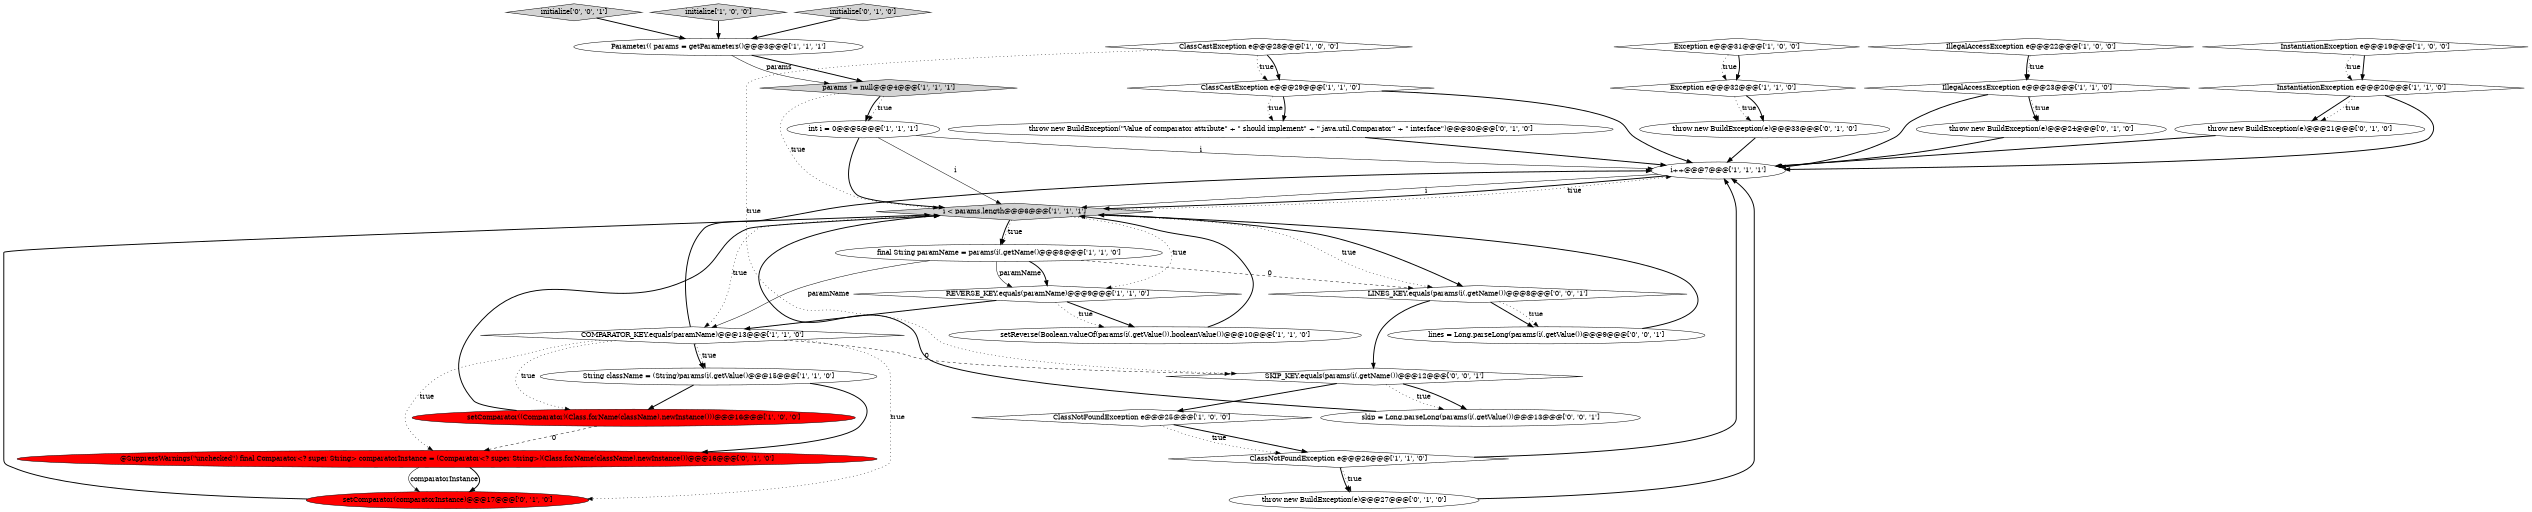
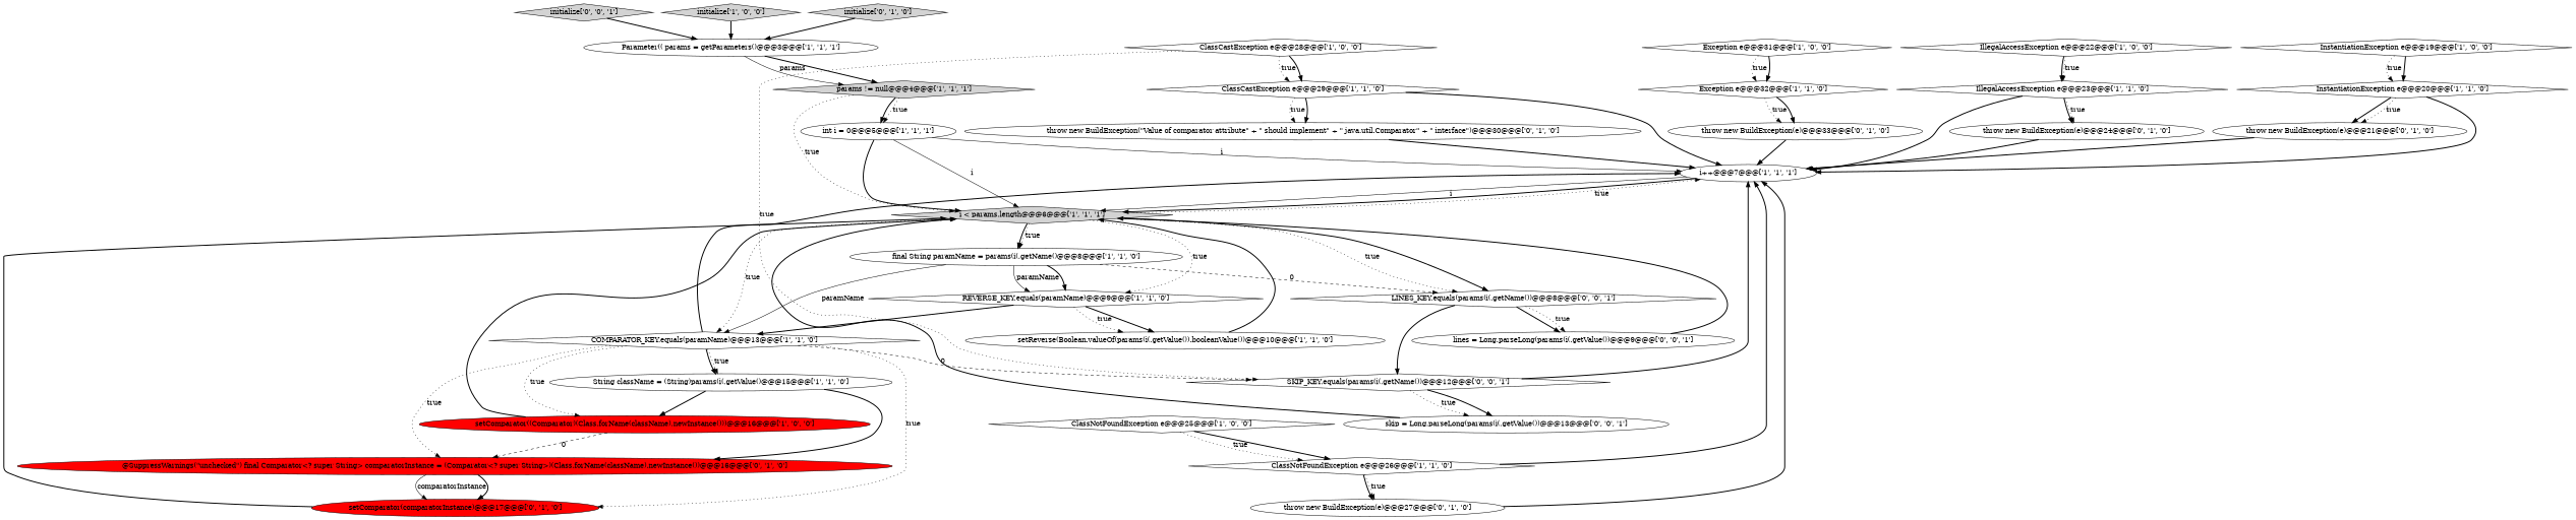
  digraph {
    node [fillcolor=white shape=diamond style=filled]
    edge [style=bold]
    n1 [label="InstantiationException e@@@19@@@['1', '0', '0']"]
    n2 [label="InstantiationException e@@@20@@@['1', '1', '0']"]
    n3 [label="i++@@@7@@@['1', '1', '1']" shape=ellipse]
    n4 [label="throw new BuildException(e)@@@21@@@['0', '1', '0']" shape=ellipse]
    n5 [label="REVERSE_KEY.equals(paramName)@@@9@@@['1', '1', '0']"]
    n6 [label="COMPARATOR_KEY.equals(paramName)@@@13@@@['1', '1', '0']"]
    n7 [label="setReverse(Boolean.valueOf(params(i(.getValue()).booleanValue())@@@10@@@['1', '1', '0']" shape=ellipse]
    n8 [fillcolor=red label="@SuppressWarnings(\"unchecked\") final Comparator<? super String> comparatorInstance = (Comparator<? super String>)(Class.forName(className).newInstance())@@@16@@@['0', '1', '0']" shape=ellipse]
    n9 [fillcolor=red label="setComparator(comparatorInstance)@@@17@@@['0', '1', '0']" shape=ellipse]
    n10 [label="String className = (String)params(i(.getValue()@@@15@@@['1', '1', '0']" shape=ellipse]
    n11 [fillcolor=red label="setComparator((Comparator)(Class.forName(className).newInstance()))@@@16@@@['1', '0', '0']" shape=ellipse]
    n12 [label="SKIP_KEY.equals(params(i(.getName())@@@12@@@['0', '0', '1']"]
    n13 [fillcolor=lightgray label="i < params.length@@@6@@@['1', '1', '1']"]
    n14 [label="ClassCastException e@@@29@@@['1', '1', '0']"]
    n15 [label="throw new BuildException(\"Value of comparator attribute\" + \" should implement\" + \" java.util.Comparator\" + \" interface\")@@@30@@@['0', '1', '0']" shape=ellipse]
    n16 [label="skip = Long.parseLong(params(i(.getValue())@@@13@@@['0', '0', '1']" shape=ellipse]
    n17 [fillcolor=lightgray label="initialize['0', '0', '1']"]
    n18 [label="Parameter(( params = getParameters()@@@3@@@['1', '1', '1']" shape=ellipse]
    n19 [fillcolor=lightgray label="params != null@@@4@@@['1', '1', '1']"]
    n20 [label="lines = Long.parseLong(params(i(.getValue())@@@9@@@['0', '0', '1']" shape=ellipse]
    n21 [label="LINES_KEY.equals(params(i(.getName())@@@8@@@['0', '0', '1']"]
    n22 [label="final String paramName = params(i(.getName()@@@8@@@['1', '1', '0']" shape=ellipse]
    n23 [label="int i = 0@@@5@@@['1', '1', '1']" shape=ellipse]
    n24 [label="Exception e@@@32@@@['1', '1', '0']"]
    n25 [label="throw new BuildException(e)@@@33@@@['0', '1', '0']" shape=ellipse]
    n26 [label="throw new BuildException(e)@@@27@@@['0', '1', '0']" shape=ellipse]
    n27 [fillcolor=lightgray label="initialize['1', '0', '0']"]
    n28 [label="IllegalAccessException e@@@22@@@['1', '0', '0']"]
    n29 [label="IllegalAccessException e@@@23@@@['1', '1', '0']"]
    n30 [label="throw new BuildException(e)@@@24@@@['0', '1', '0']" shape=ellipse]
    n31 [label="ClassNotFoundException e@@@25@@@['1', '0', '0']"]
    n32 [label="ClassNotFoundException e@@@26@@@['1', '1', '0']"]
    n33 [label="Exception e@@@31@@@['1', '0', '0']"]
    n34 [label="ClassCastException e@@@28@@@['1', '0', '0']"]
    n35 [fillcolor=lightgray label="initialize['0', '1', '0']"]
    n1 -> n2
    n1 -> n2 [label=true style=dotted]
    n2 -> n3
    n2 -> n4
    n2 -> n4 [label=true style=dotted]
    n3 -> n13 [label=i style=solid]
    n3 -> n13
    n4 -> n3
    n5 -> n6
    n5 -> n7
    n5 -> n7 [label=true style=dotted]
    n6 -> n3
    n6 -> n8 [label=true style=dotted]
    n6 -> n9 [label=true style=dotted]
    n6 -> n10 [label=true style=dotted]
    n6 -> n10
    n6 -> n11 [label=true style=dotted]
    n6 -> n12 [label=0 style=dashed]
    n7 -> n13
    n8 -> n9 [label=comparatorInstance style=solid]
    n8 -> n9
    n9 -> n13
    n10 -> n8
    n10 -> n11
    n11 -> n8 [label=0 style=dashed]
    n11 -> n13
-   n12 -> n31
+   n12 -> n3
    n12 -> n16
    n12 -> n16 [label=true style=dotted]
    n13 -> n3 [label=true style=dotted]
    n13 -> n5 [label=true style=dotted]
    n13 -> n6 [label=true style=dotted]
    n13 -> n21 [label=true style=dotted]
    n13 -> n21
    n13 -> n22
    n13 -> n22 [label=true style=dotted]
    n14 -> n3
    n14 -> n15
    n14 -> n15 [label=true style=dotted]
    n15 -> n3
    n16 -> n13
    n17 -> n18
    n18 -> n19
    n18 -> n19 [label=params style=solid]
    n19 -> n13 [label=true style=dotted]
    n19 -> n23 [label=true style=dotted]
    n19 -> n23
    n20 -> n13
    n21 -> n12
    n21 -> n20
    n21 -> n20 [label=true style=dotted]
    n22 -> n5 [label=paramName style=solid]
    n22 -> n5
    n22 -> n6 [label=paramName style=solid]
    n22 -> n21 [label=0 style=dashed]
    n23 -> n3 [label=i style=solid]
    n23 -> n13
    n23 -> n13 [label=i style=solid]
    n24 -> n25 [label=true style=dotted]
    n24 -> n25
    n25 -> n3
    n26 -> n3
    n27 -> n18
    n28 -> n29 [label=true style=dotted]
    n28 -> n29
    n29 -> n3
    n29 -> n30
    n29 -> n30 [label=true style=dotted]
    n30 -> n3
    n31 -> n32
    n31 -> n32 [label=true style=dotted]
    n32 -> n3
    n32 -> n26 [label=true style=dotted]
    n32 -> n26
    n33 -> n24
    n33 -> n24 [label=true style=dotted]
    n34 -> n12 [label=true style=dotted]
    n34 -> n14 [label=true style=dotted]
    n34 -> n14
    n35 -> n18
  }
